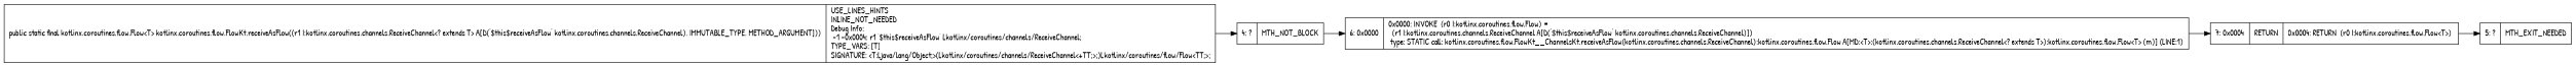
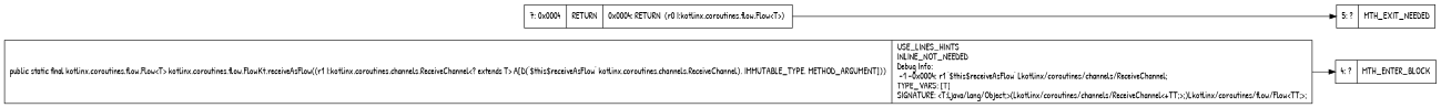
  digraph {
    fontname="Patrick Hand"
    rankdir=LR
    node [fontname="Patrick Hand" shape=record]
    edge [fontname="Patrick Hand"]
-   n1 [label="{4\:\ ?|MTH_NOT_BLOCK\l}"]
-   n2 [label="{6\:\ 0x0000|0x0000: INVOKE  (r0 I:kotlinx.coroutines.flow.Flow) = \l  (r1 I:kotlinx.coroutines.channels.ReceiveChannel A[D('$this$receiveAsFlow' kotlinx.coroutines.channels.ReceiveChannel)])\l type: STATIC call: kotlinx.coroutines.flow.FlowKt__ChannelsKt.receiveAsFlow(kotlinx.coroutines.channels.ReceiveChannel):kotlinx.coroutines.flow.Flow A[MD:\<T\>:(kotlinx.coroutines.channels.ReceiveChannel\<? extends T\>):kotlinx.coroutines.flow.Flow\<T\> (m)] (LINE:1)\l}"]
+   n1 [label="{4\:\ ?|MTH_ENTER_BLOCK\l}"]
    n3 [label="{7\:\ 0x0004|RETURN\l|0x0004: RETURN  (r0 I:kotlinx.coroutines.flow.Flow\<T\>) \l}"]
    n4 [label="{5\:\ ?|MTH_EXIT_NEEDED\l}"]
    n5 [label="{public static final kotlinx.coroutines.flow.Flow\<T\> kotlinx.coroutines.flow.FlowKt.receiveAsFlow((r1 I:kotlinx.coroutines.channels.ReceiveChannel\<? extends T\> A[D('$this$receiveAsFlow' kotlinx.coroutines.channels.ReceiveChannel), IMMUTABLE_TYPE, METHOD_ARGUMENT]))  | USE_LINES_HINTS\lINLINE_NOT_NEEDED\lDebug Info:\l  \-1 \-0x0004: r1 '$this$receiveAsFlow' Lkotlinx\/coroutines\/channels\/ReceiveChannel;\lTYPE_VARS: [T]\lSIGNATURE: \<T:Ljava\/lang\/Object;\>(Lkotlinx\/coroutines\/channels\/ReceiveChannel\<+TT;\>;)Lkotlinx\/coroutines\/flow\/Flow\<TT;\>;\l}"]
-   n1 -> n2
-   n2 -> n3
    n3 -> n4
    n5 -> n1
  }
